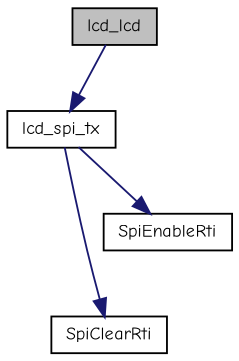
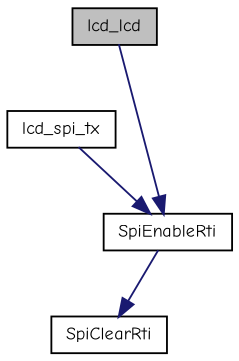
  digraph {
    fontname="Comic Neue"
    rankdir=TB
    node [color=black fillcolor=white fontname="Comic Neue" fontsize=10 shape=record style=filled]
    edge [color=midnightblue fontname="Comic Neue" fontsize=10 labelfontname=FreeSans labelfontsize=10 style=solid]
    n1 [fillcolor=grey75 fontcolor=black height=0.2 label=lcd_lcd width=0.4]
    n2 [height=0.2 label=lcd_spi_tx width=0.4]
    n3 [height=0.2 label=SpiClearRti width=0.4]
    n4 [height=0.2 label=SpiEnableRti width=0.4]
-   n1 -> n2
-   n2 -> n3
+   n1 -> n4
+   n4 -> n3
    n2 -> n4
  }
